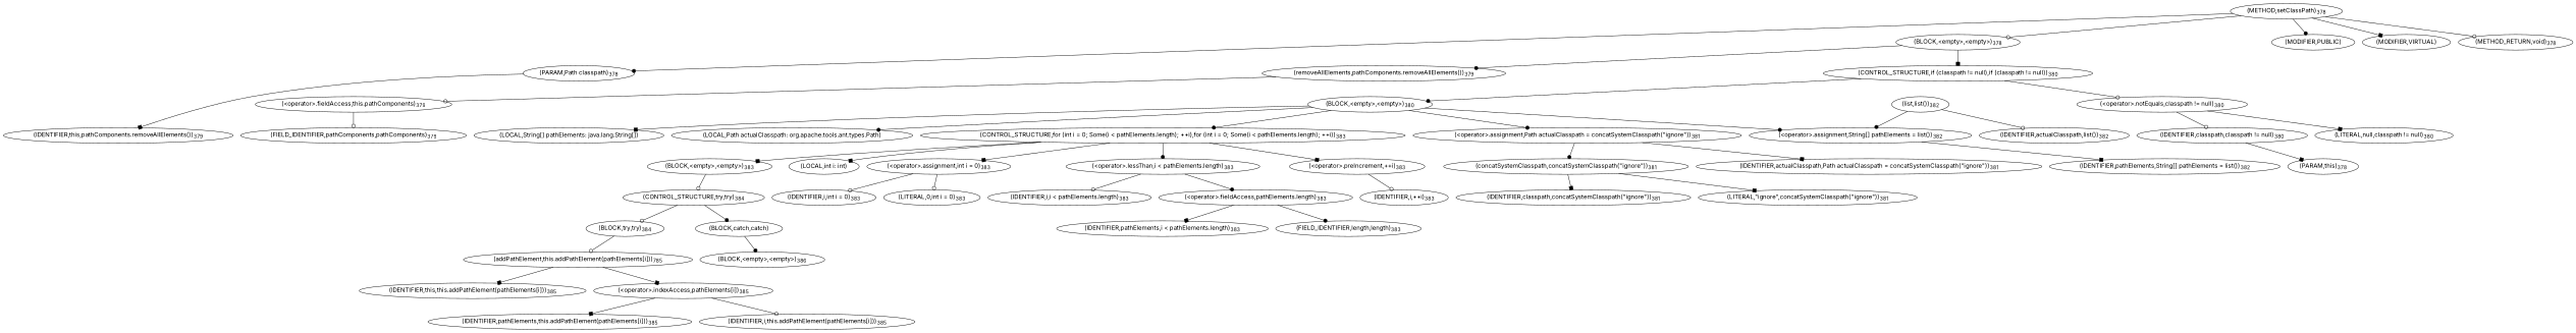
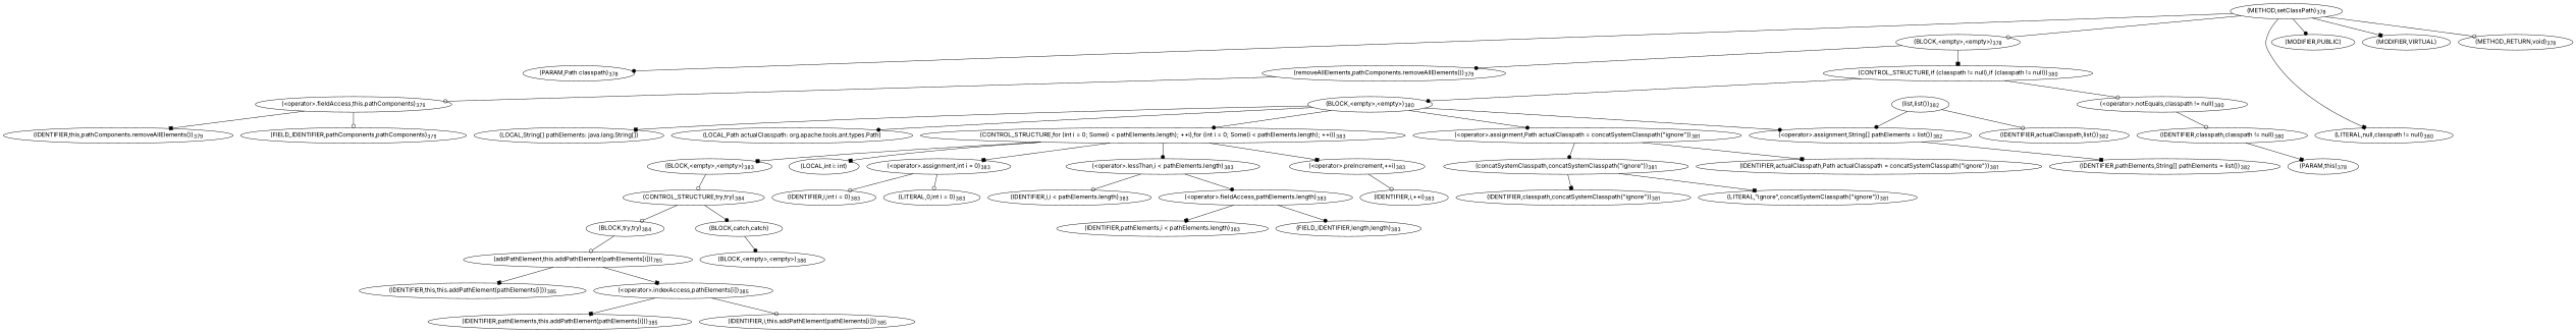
  digraph {
    fontname=Inter
    node [fontname=Inter]
    edge [arrowhead=box fontname=Inter]
    n1 [label=<(METHOD,setClassPath)<SUB>378</SUB>>]
    n2 [label=<(PARAM,Path classpath)<SUB>378</SUB>>]
    n3 [label=<(BLOCK,&lt;empty&gt;,&lt;empty&gt;)<SUB>378</SUB>>]
    n4 [label=<(MODIFIER,PUBLIC)>]
    n5 [label=<(MODIFIER,VIRTUAL)>]
    n6 [label=<(METHOD_RETURN,void)<SUB>378</SUB>>]
    n7 [label=<(PARAM,this)<SUB>378</SUB>>]
    n8 [label=<(removeAllElements,pathComponents.removeAllElements())<SUB>379</SUB>>]
    n9 [label=<(CONTROL_STRUCTURE,if (classpath != null),if (classpath != null))<SUB>380</SUB>>]
    n10 [label=<(&lt;operator&gt;.fieldAccess,this.pathComponents)<SUB>379</SUB>>]
    n11 [label=<(&lt;operator&gt;.notEquals,classpath != null)<SUB>380</SUB>>]
    n12 [label=<(BLOCK,&lt;empty&gt;,&lt;empty&gt;)<SUB>380</SUB>>]
    n13 [label=<(IDENTIFIER,this,pathComponents.removeAllElements())<SUB>379</SUB>>]
    n14 [label=<(FIELD_IDENTIFIER,pathComponents,pathComponents)<SUB>379</SUB>>]
    n15 [label=<(IDENTIFIER,classpath,classpath != null)<SUB>380</SUB>>]
    n16 [label=<(LITERAL,null,classpath != null)<SUB>380</SUB>>]
    n17 [label=<(LOCAL,Path actualClasspath: org.apache.tools.ant.types.Path)>]
    n18 [label=<(&lt;operator&gt;.assignment,Path actualClasspath = concatSystemClasspath(&quot;ignore&quot;))<SUB>381</SUB>>]
    n19 [label=<(LOCAL,String[] pathElements: java.lang.String[])>]
    n20 [label=<(&lt;operator&gt;.assignment,String[] pathElements = list())<SUB>382</SUB>>]
    n21 [label=<(CONTROL_STRUCTURE,for (int i = 0; Some(i &lt; pathElements.length); ++i),for (int i = 0; Some(i &lt; pathElements.length); ++i))<SUB>383</SUB>>]
    n22 [label=<(IDENTIFIER,actualClasspath,Path actualClasspath = concatSystemClasspath(&quot;ignore&quot;))<SUB>381</SUB>>]
    n23 [label=<(concatSystemClasspath,concatSystemClasspath(&quot;ignore&quot;))<SUB>381</SUB>>]
    n24 [label=<(IDENTIFIER,pathElements,String[] pathElements = list())<SUB>382</SUB>>]
    n25 [label=<(LOCAL,int i: int)>]
    n26 [label=<(&lt;operator&gt;.assignment,int i = 0)<SUB>383</SUB>>]
    n27 [label=<(&lt;operator&gt;.lessThan,i &lt; pathElements.length)<SUB>383</SUB>>]
    n28 [label=<(&lt;operator&gt;.preIncrement,++i)<SUB>383</SUB>>]
    n29 [label=<(BLOCK,&lt;empty&gt;,&lt;empty&gt;)<SUB>383</SUB>>]
    n30 [label=<(IDENTIFIER,classpath,concatSystemClasspath(&quot;ignore&quot;))<SUB>381</SUB>>]
    n31 [label=<(LITERAL,&quot;ignore&quot;,concatSystemClasspath(&quot;ignore&quot;))<SUB>381</SUB>>]
    n32 [label=<(list,list())<SUB>382</SUB>>]
    n33 [label=<(IDENTIFIER,actualClasspath,list())<SUB>382</SUB>>]
    n34 [label=<(IDENTIFIER,i,int i = 0)<SUB>383</SUB>>]
    n35 [label=<(LITERAL,0,int i = 0)<SUB>383</SUB>>]
    n36 [label=<(IDENTIFIER,i,i &lt; pathElements.length)<SUB>383</SUB>>]
    n37 [label=<(&lt;operator&gt;.fieldAccess,pathElements.length)<SUB>383</SUB>>]
    n38 [label=<(IDENTIFIER,i,++i)<SUB>383</SUB>>]
    n39 [label=<(CONTROL_STRUCTURE,try,try)<SUB>384</SUB>>]
    n40 [label=<(IDENTIFIER,pathElements,i &lt; pathElements.length)<SUB>383</SUB>>]
    n41 [label=<(FIELD_IDENTIFIER,length,length)<SUB>383</SUB>>]
    n42 [label=<(BLOCK,try,try)<SUB>384</SUB>>]
    n43 [label=<(BLOCK,catch,catch)>]
    n44 [label=<(addPathElement,this.addPathElement(pathElements[i]))<SUB>785</SUB>>]
    n45 [label=<(BLOCK,&lt;empty&gt;,&lt;empty&gt;)<SUB>386</SUB>>]
    n46 [label=<(IDENTIFIER,this,this.addPathElement(pathElements[i]))<SUB>385</SUB>>]
    n47 [label=<(&lt;operator&gt;.indexAccess,pathElements[i])<SUB>385</SUB>>]
    n48 [label=<(IDENTIFIER,pathElements,this.addPathElement(pathElements[i]))<SUB>385</SUB>>]
    n49 [label=<(IDENTIFIER,i,this.addPathElement(pathElements[i]))<SUB>385</SUB>>]
    n1 -> n2 [arrowhead=dot]
    n1 -> n3 [arrowhead=odot]
    n1 -> n4 [arrowhead=dot]
    n1 -> n5
    n1 -> n6 [arrowhead=odot]
    n3 -> n8 [arrowhead=dot]
    n3 -> n9
    n8 -> n10 [arrowhead=odot]
    n9 -> n11 [arrowhead=odot]
    n9 -> n12 [arrowhead=dot]
-   n2 -> n13
+   n10 -> n13
    n10 -> n14 [arrowhead=odot]
    n11 -> n15 [arrowhead=odot]
-   n11 -> n16
+   n1 -> n16
    n12 -> n17 [arrowhead=dot]
    n12 -> n18 [arrowhead=dot]
    n12 -> n19
    n12 -> n20 [arrowhead=dot]
    n12 -> n21 [arrowhead=dot]
    n15 -> n7
    n18 -> n22
    n18 -> n23 [arrowhead=dot]
    n20 -> n24
    n21 -> n25
    n21 -> n26
    n21 -> n27 [arrowhead=dot]
    n21 -> n28
    n21 -> n29
    n23 -> n30
    n23 -> n31
    n26 -> n34 [arrowhead=odot]
    n26 -> n35 [arrowhead=odot]
    n27 -> n36 [arrowhead=odot]
    n27 -> n37 [arrowhead=dot]
    n28 -> n38 [arrowhead=odot]
    n29 -> n39 [arrowhead=odot]
    n32 -> n20 [arrowhead=dot]
    n32 -> n33 [arrowhead=odot]
    n37 -> n40
    n37 -> n41 [arrowhead=dot]
    n39 -> n42 [arrowhead=odot]
    n39 -> n43 [arrowhead=dot]
    n42 -> n44 [arrowhead=odot]
    n43 -> n45 [arrowhead=dot]
    n44 -> n46
    n44 -> n47
    n47 -> n48
    n47 -> n49 [arrowhead=odot]
  }
